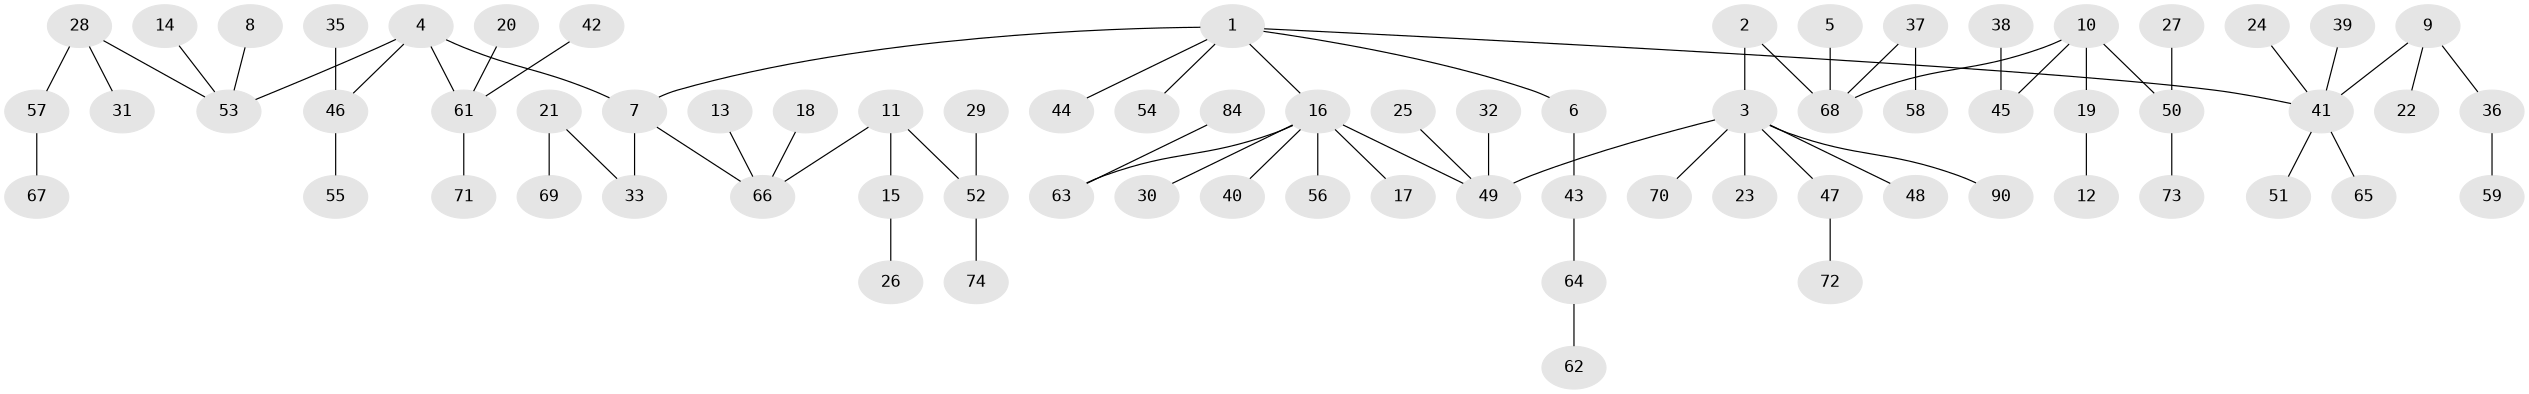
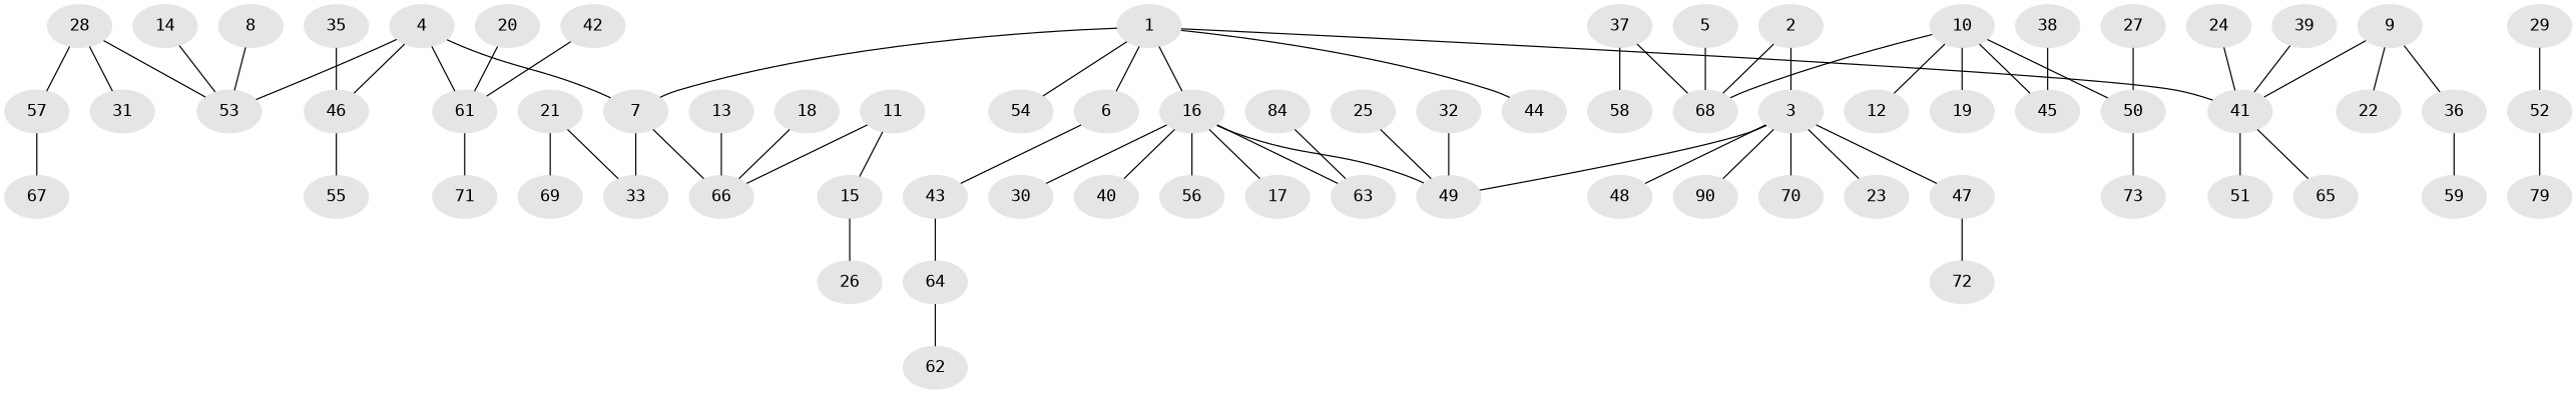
  graph {
    fontname="DejaVu Sans Mono"
    node [color=gray90 fontname="DejaVu Sans Mono" style=filled]
    edge [fontname="DejaVu Sans Mono" weight=1.0]
    1
    6
    7
    16
    41
    44
    54
    43
    33
    66
    49
    17
    30
    40
    56
    63
    51
    65
    2
    3
    68
    23
    47
    48
    n25 [label=90]
    70
    72
    4
    46
    53
    61
    55
    71
    5
    64
    8
    9
    22
    36
    59
    10
    12
    19
    45
    50
    73
    11
    15
    52
    26
-   74
+   74 [label=79]
    13
    14
    18
    20
    21
    69
    24
    25
    27
    28
    31
    57
    67
    29
    32
    n67 [label=84]
    35
    37
    58
    38
    39
    42
    62
    1 -- 6
    1 -- 7
    1 -- 16
    1 -- 41
    1 -- 44
    1 -- 54
    6 -- 43
    7 -- 33
    7 -- 66
    16 -- 49
    16 -- 17
    16 -- 30
    16 -- 40
    16 -- 56
    16 -- 63
    41 -- 51
    41 -- 65
    43 -- 64
    2 -- 3
    2 -- 68
    3 -- 49
    3 -- 23
    3 -- 47
    3 -- 48
    3 -- n25
    3 -- 70
    47 -- 72
    4 -- 7
    4 -- 46
    4 -- 53
    4 -- 61
    46 -- 55
    61 -- 71
    5 -- 68
    64 -- 62
    8 -- 53
    9 -- 41
    9 -- 22
    9 -- 36
    36 -- 59
    10 -- 68
-   19 -- 12
+   10 -- 12
    10 -- 19
    10 -- 45
    10 -- 50
    50 -- 73
    11 -- 66
    11 -- 15
-   11 -- 52
    15 -- 26
    52 -- 74
    13 -- 66
    14 -- 53
    18 -- 66
    20 -- 61
    21 -- 33
    21 -- 69
    24 -- 41
    25 -- 49
    27 -- 50
    28 -- 53
    28 -- 31
    28 -- 57
    57 -- 67
    29 -- 52
    32 -- 49
    n67 -- 63
    35 -- 46
    37 -- 68
    37 -- 58
    38 -- 45
    39 -- 41
    42 -- 61
  }
